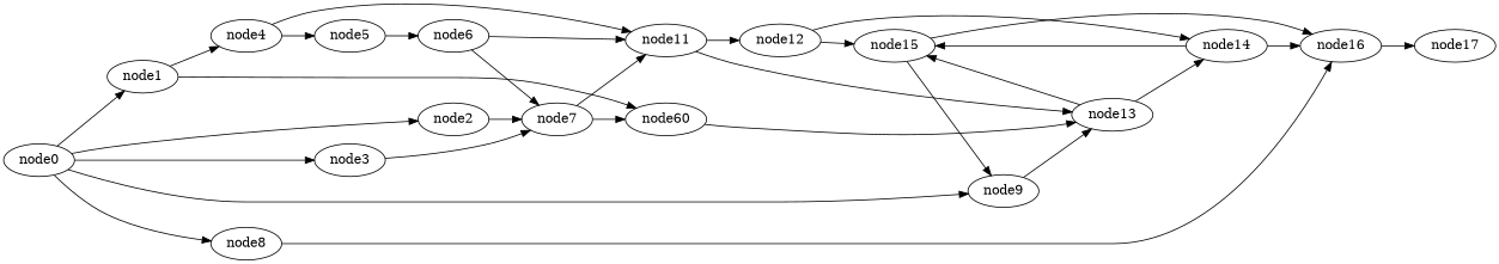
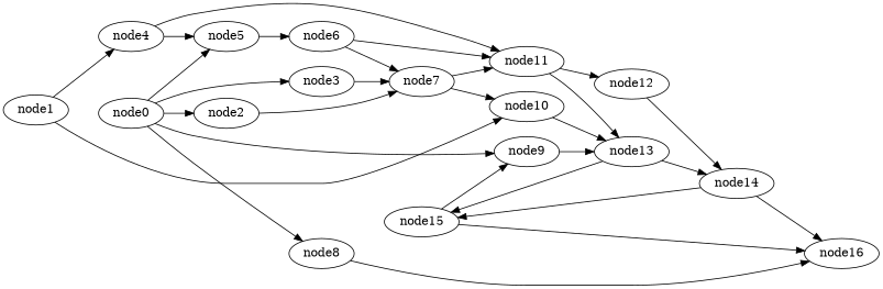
  digraph {
    rankdir=LR
    node16
-   node17
    node15
    node9
    node14
    node13
    node12
    node11
-   node10 [label=node60]
+   node10
    node8
    node7
    node6
    node5
    node4
    node3
    node2
    node1
    node0
-   node16 -> node17
    node15 -> node16
    node15 -> node9
    node9 -> node13
    node14 -> node16
    node14 -> node15
    node13 -> node15
    node13 -> node14
-   node12 -> node15
    node12 -> node14
    node11 -> node13
    node11 -> node12
    node10 -> node13
    node8 -> node16
    node7 -> node11
    node7 -> node10
    node6 -> node11
    node6 -> node7
    node5 -> node6
    node4 -> node11
    node4 -> node5
    node3 -> node7
    node2 -> node7
    node1 -> node10
    node1 -> node4
    node0 -> node9
    node0 -> node8
    node0 -> node3
    node0 -> node2
-   node0 -> node1
+   node0 -> node5
  }
